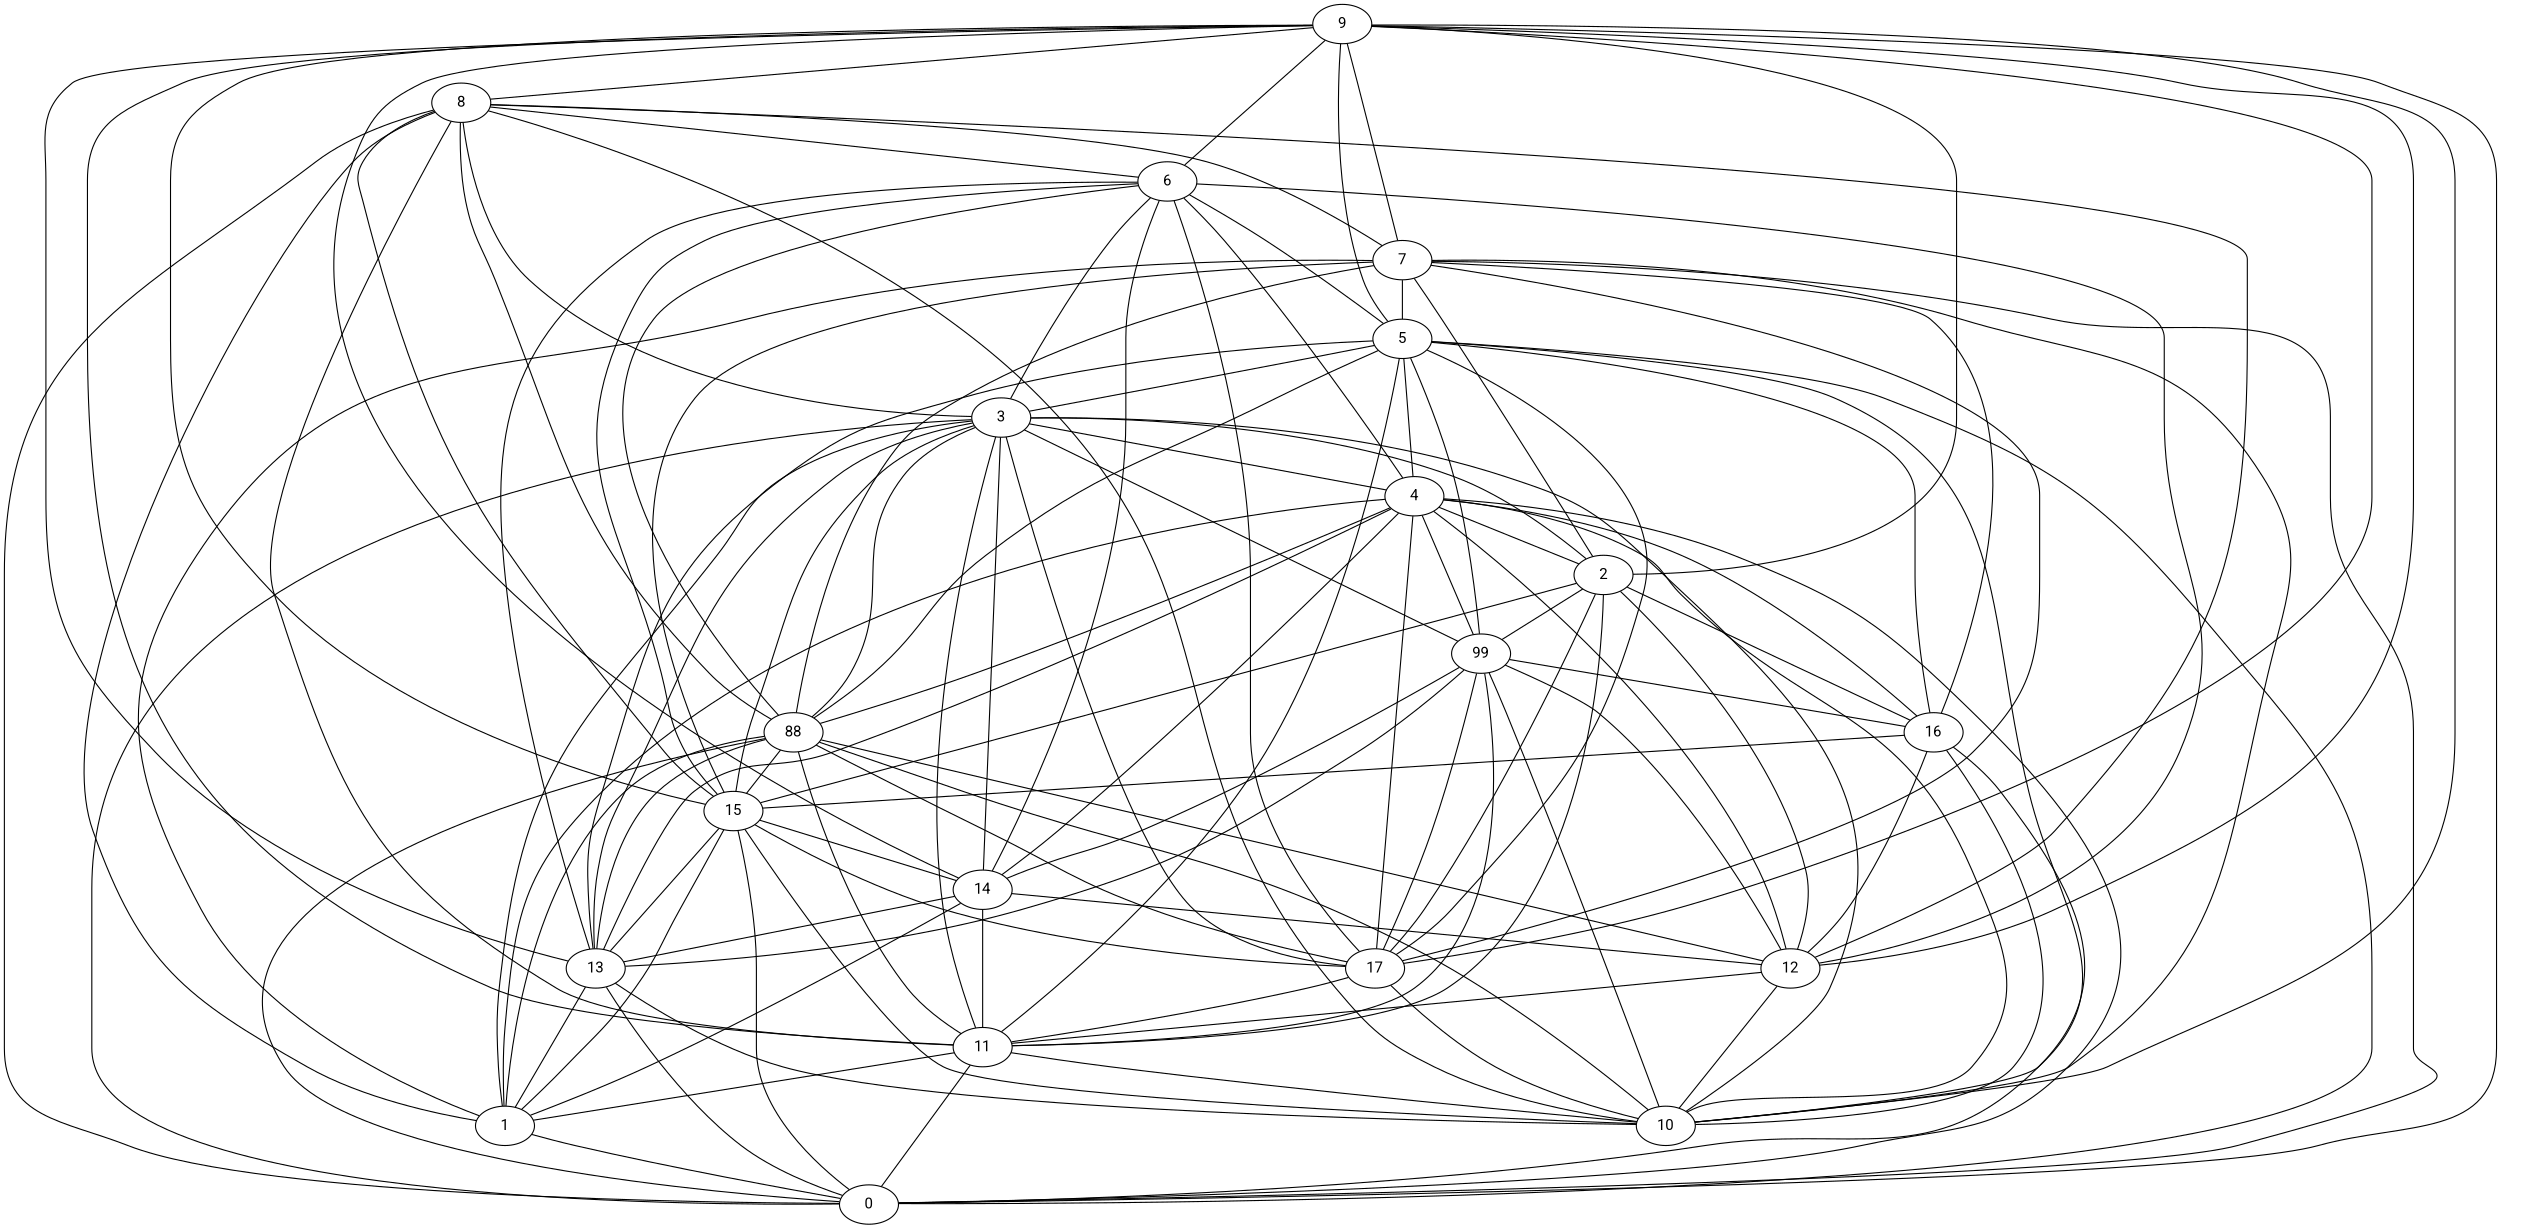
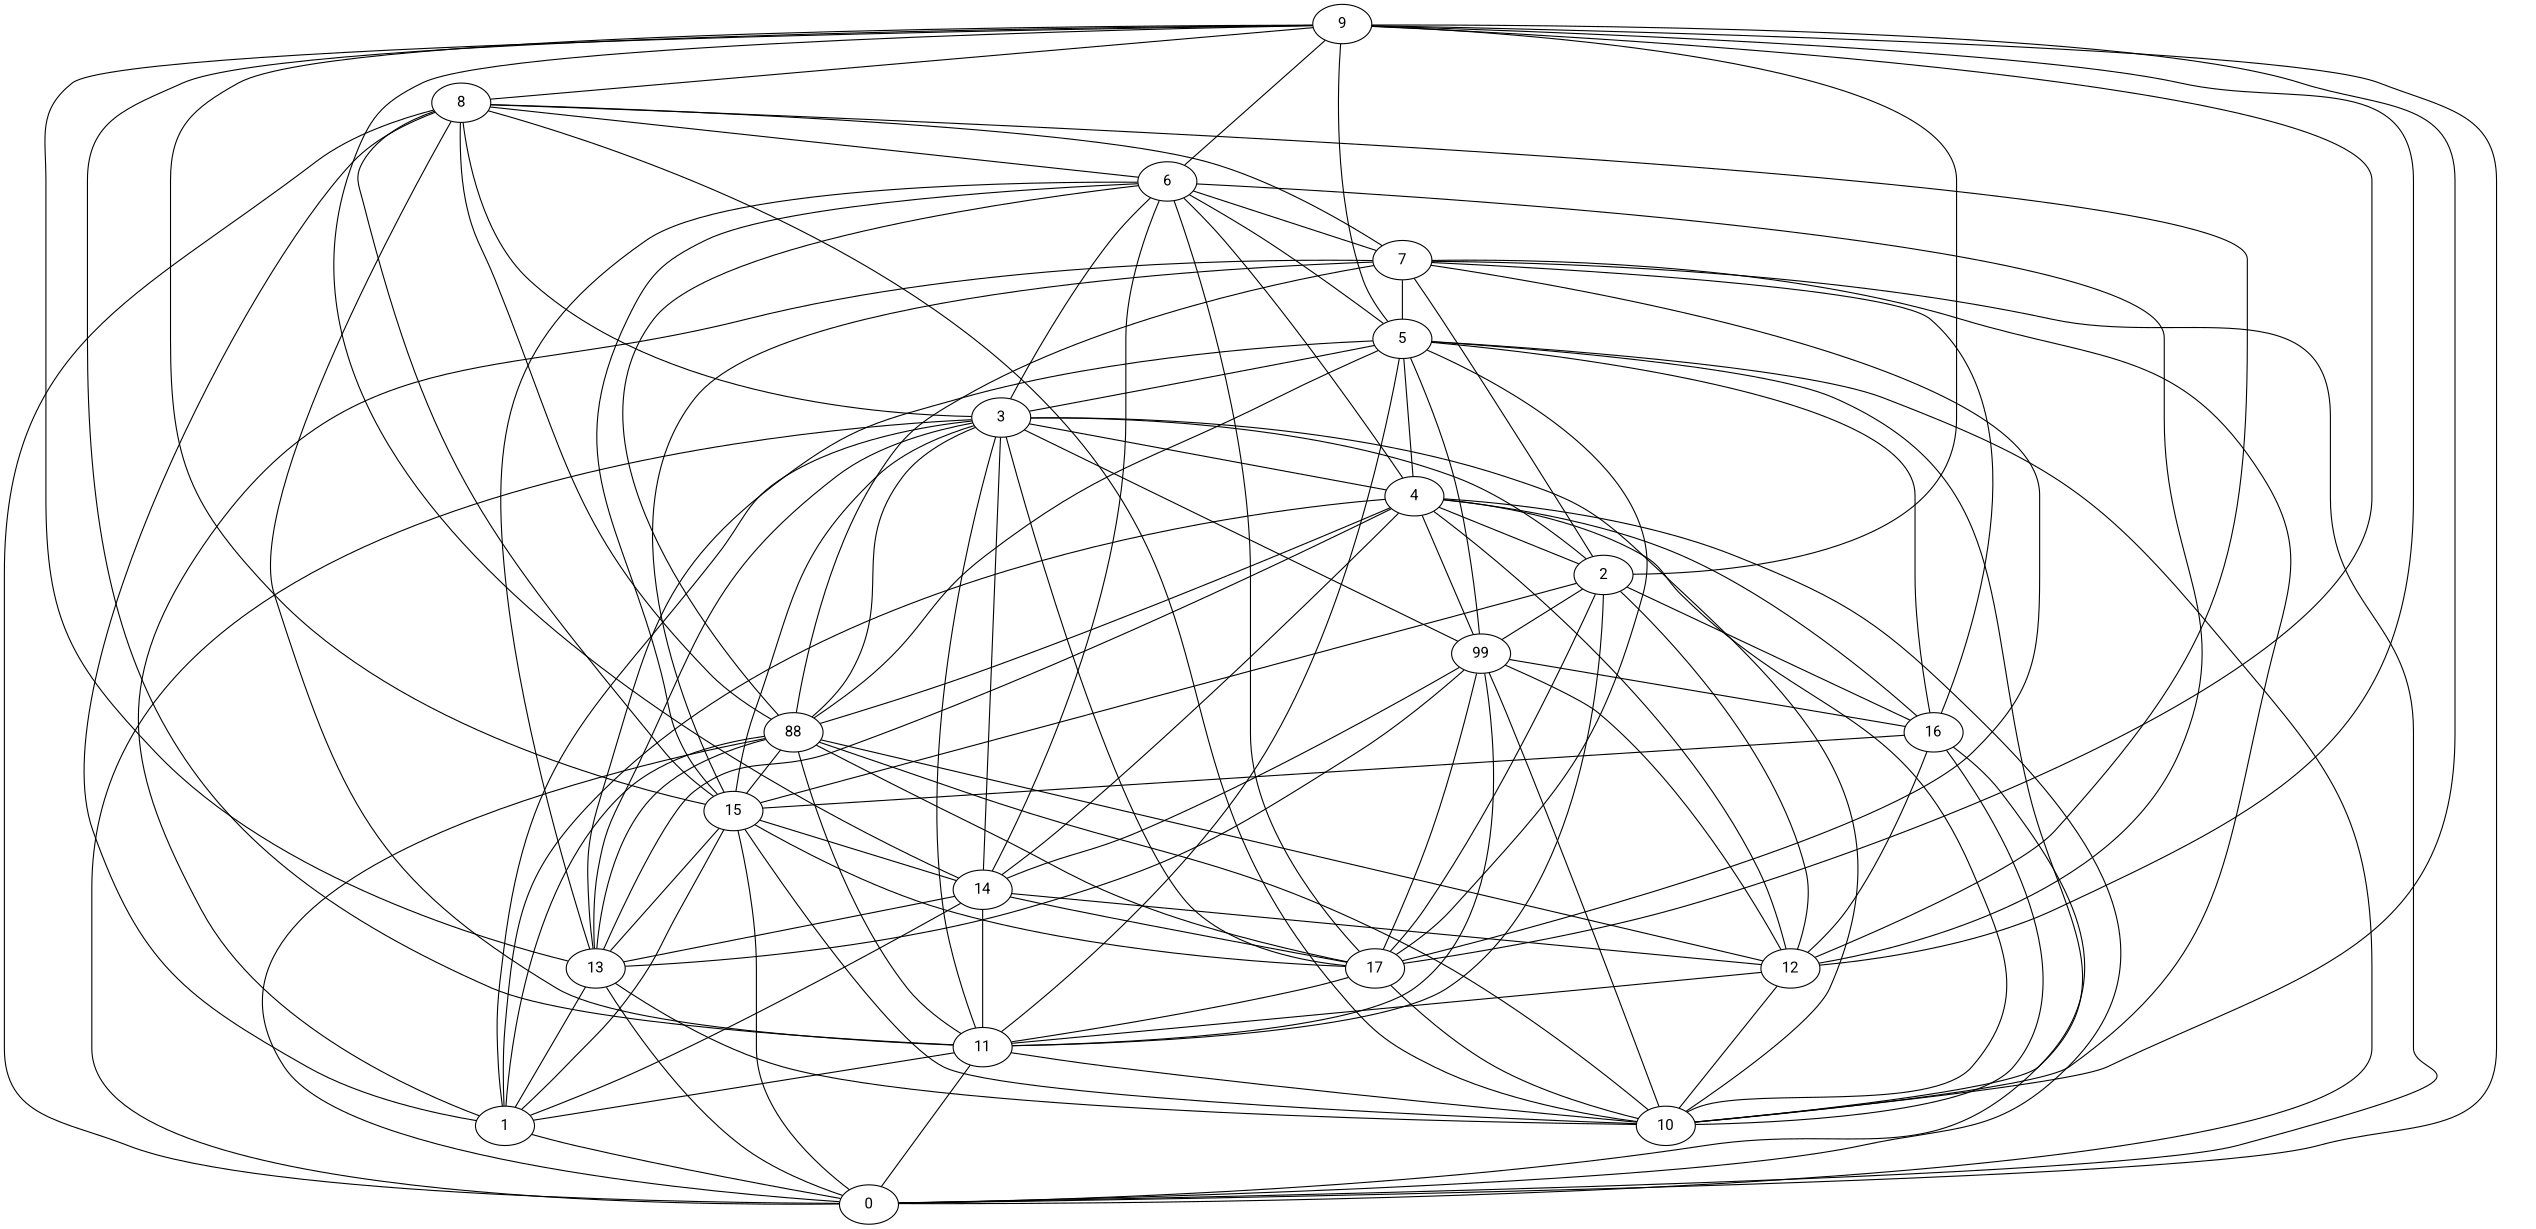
  digraph {
    fontname=Roboto
    node [fontname=Roboto]
    edge [color=black dir=none fontname=Roboto]
    16
    15
    12
    0
    10
    1
    14
    13
    11
    3
    17
    n12 [label=99]
    2
    n14 [label=88]
    8
    7
    6
    5
    9
    4
    subgraph sub_1 {
      16
      15
      12
      0
      10
      1
      14
      13
      11
      3
      17
      n12
      2
      n14
      8
      7
      6
      5
      9
      4
    }
    16 -> 15
    16 -> 12
    16 -> 0
    16 -> 10
    15 -> 0
    15 -> 10
    15 -> 1
    15 -> 14
    15 -> 13
    12 -> 10
    12 -> 11
    1 -> 0
    14 -> 12
    14 -> 1
    14 -> 13
    14 -> 11
    13 -> 0
    13 -> 10
    13 -> 1
    11 -> 0
    11 -> 10
    11 -> 1
    3 -> 15
    3 -> 0
    3 -> 10
    3 -> 1
    3 -> 14
    3 -> 13
    3 -> 11
    3 -> 17
    3 -> n12
    3 -> 2
    3 -> n14
    3 -> 4
    17 -> 15
    17 -> 10
    17 -> 11
    n12 -> 16
    n12 -> 12
    n12 -> 10
    n12 -> 14
    n12 -> 13
    n12 -> 11
    n12 -> 17
    2 -> 16
    2 -> 15
    2 -> 12
    2 -> 11
    2 -> 17
    2 -> n12
    n14 -> 15
    n14 -> 12
    n14 -> 0
    n14 -> 10
    n14 -> 1
    n14 -> 13
    n14 -> 11
    n14 -> 17
    8 -> 15
    8 -> 12
    8 -> 0
    8 -> 10
    8 -> 1
    8 -> 11
    8 -> 3
    8 -> n14
    8 -> 7
    8 -> 6
    7 -> 16
    7 -> 15
    7 -> 0
    7 -> 10
    7 -> 1
    7 -> 17
    7 -> 2
    7 -> n14
    7 -> 5
    6 -> 15
    6 -> 12
    6 -> 14
    6 -> 13
    6 -> 3
    6 -> 17
    6 -> n14
    6 -> 5
    6 -> 4
    5 -> 16
    5 -> 0
    5 -> 10
    5 -> 13
    5 -> 11
    5 -> 3
    5 -> 17
    5 -> n12
    5 -> n14
    5 -> 4
    9 -> 15
    9 -> 12
    9 -> 0
    9 -> 10
    9 -> 14
    9 -> 13
    9 -> 11
    9 -> 17
    9 -> 2
    9 -> 8
-   9 -> 7
+   6 -> 7
    9 -> 6
    9 -> 5
    4 -> 16
    4 -> 12
    4 -> 0
    4 -> 10
    4 -> 1
    4 -> 14
    4 -> 13
-   4 -> 17
+   14 -> 17
    4 -> n12
    4 -> 2
    4 -> n14
  }
